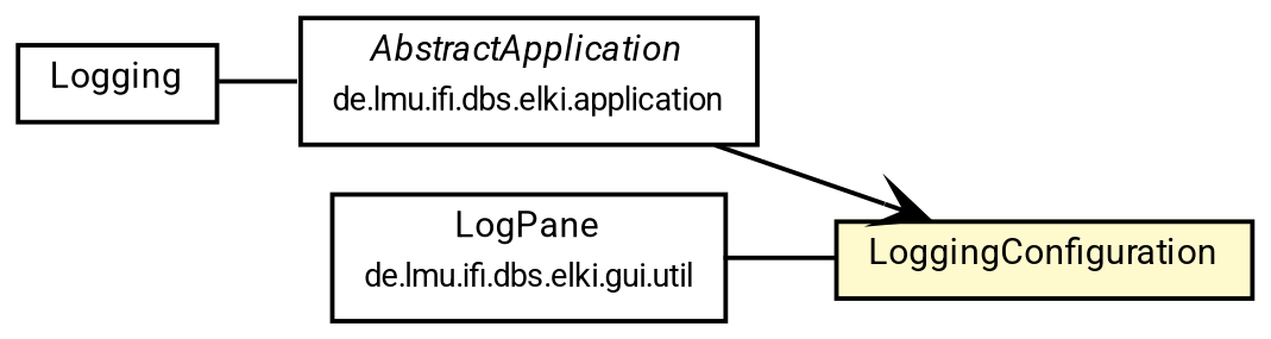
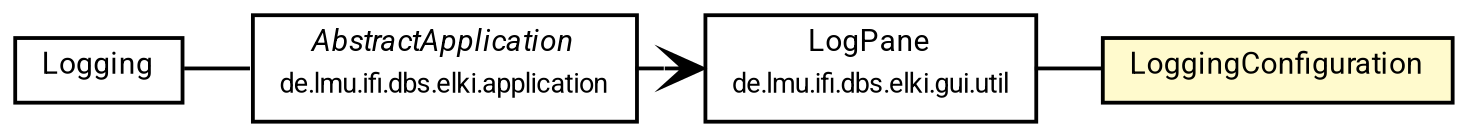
  digraph {
    nodesep=0.15
    rankdir=LR
    ranksep=0.25
    node [fontcolor=black fontname=Roboto fontsize=8 margin=0 shape=plaintext]
    edge [arrowhead=none color=black fontname=Roboto fontsize=7 labelfontname=Roboto labelfontsize=7 weight=2]
    n1 [height=0 label=<<table title="de.lmu.ifi.dbs.elki.logging.LoggingConfiguration" border="0" cellborder="1" cellspacing="0" cellpadding="2" bgcolor="lemonChiffon" href="LoggingConfiguration.html" target="_parent"> 		<tr><td><table border="0" cellspacing="0" cellpadding="1"> 		<tr><td align="center" balign="center"> <font face="Roboto">LoggingConfiguration</font> </td></tr> 		</table></td></tr> 		</table>> width=0]
    n2 [height=0 label=<<table title="de.lmu.ifi.dbs.elki.application.AbstractApplication" border="0" cellborder="1" cellspacing="0" cellpadding="2" href="../application/AbstractApplication.html" target="_parent"> 		<tr><td><table border="0" cellspacing="0" cellpadding="1"> 		<tr><td align="center" balign="center"> <font face="Roboto"><i>AbstractApplication</i></font> </td></tr> 		<tr><td align="center" balign="center"> <font face="Roboto" point-size="7.0">de.lmu.ifi.dbs.elki.application</font> </td></tr> 		</table></td></tr> 		</table>> width=0]
    n3 [height=0 label=<<table title="de.lmu.ifi.dbs.elki.gui.util.LogPane" border="0" cellborder="1" cellspacing="0" cellpadding="2" href="../gui/util/LogPane.html" target="_parent"> 		<tr><td><table border="0" cellspacing="0" cellpadding="1"> 		<tr><td align="center" balign="center"> <font face="Roboto">LogPane</font> </td></tr> 		<tr><td align="center" balign="center"> <font face="Roboto" point-size="7.0">de.lmu.ifi.dbs.elki.gui.util</font> </td></tr> 		</table></td></tr> 		</table>> width=0]
    n4 [height=0 label=<<table title="de.lmu.ifi.dbs.elki.logging.Logging" border="0" cellborder="1" cellspacing="0" cellpadding="2" href="Logging.html" target="_parent"> 		<tr><td><table border="0" cellspacing="0" cellpadding="1"> 		<tr><td align="center" balign="center"> <font face="Roboto">Logging</font> </td></tr> 		</table></td></tr> 		</table>> width=0]
-   n2 -> n1 [arrowhead=open weight=1]
+   n2 -> n3 [arrowhead=open weight=1]
    n3 -> n1
    n4 -> n2
  }
